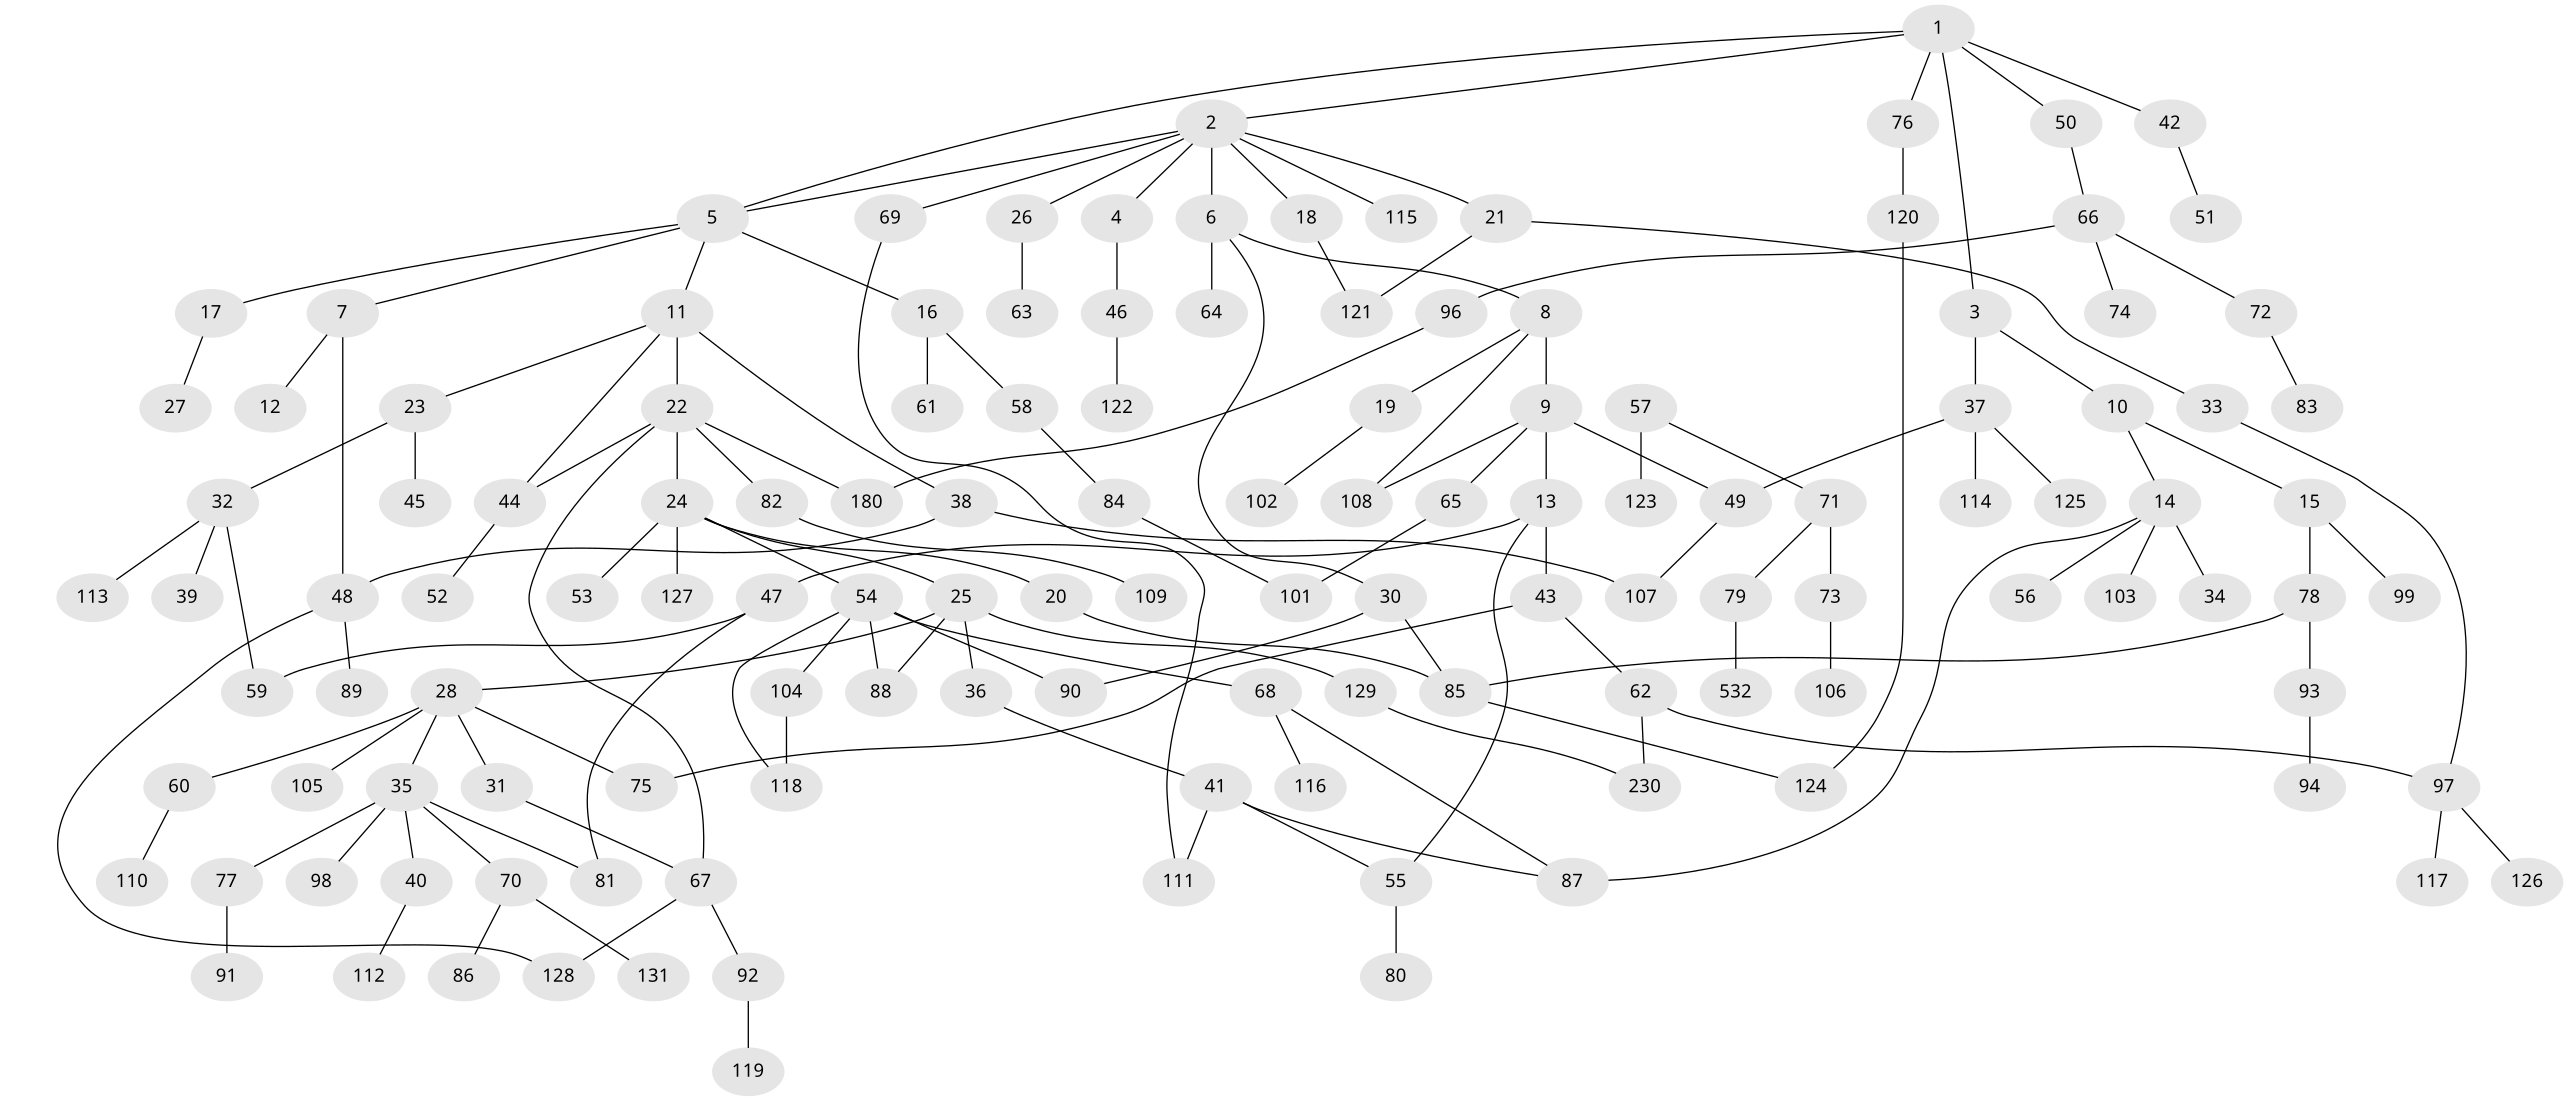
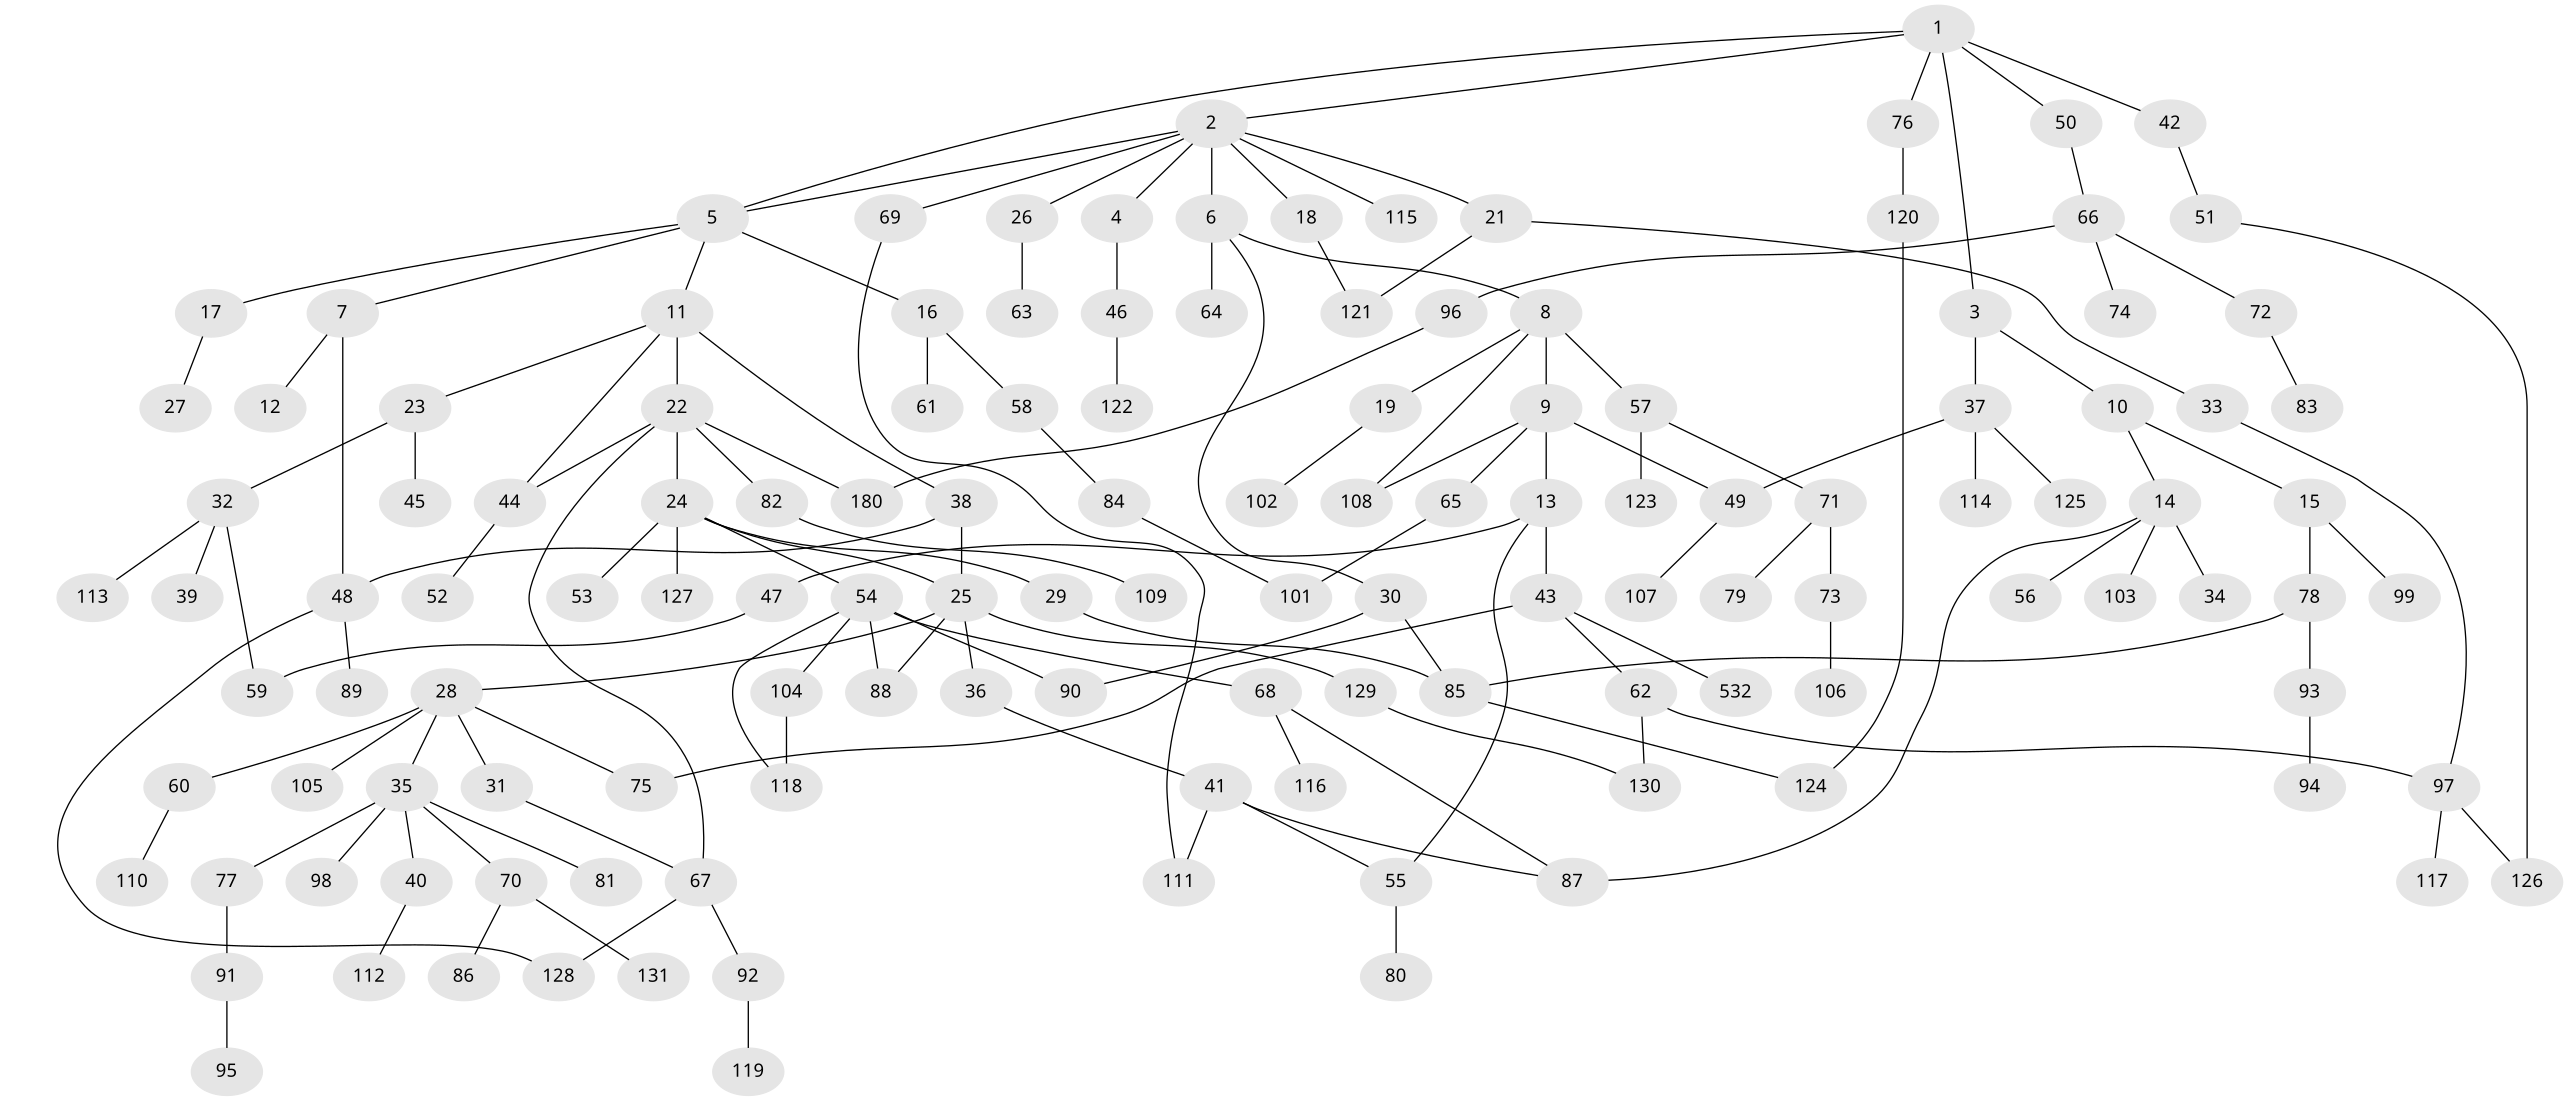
  graph {
    fontname="Noto Sans"
    node [color=gray90 fontname="Noto Sans" style=filled]
    edge [fontname="Noto Sans"]
    1
    2
    3
    5
    42
    50
    76
    4
    6
    18
    21
    26
    69
    115
    10
    37
    7
    11
    16
    17
    51
    66
    120
    46
    8
    30
    64
    121
    33
    63
    111
    14
    15
    49
    114
    125
    122
    12
    48
    22
    23
    38
    44
    58
    61
    27
    9
    19
    57
    108
    85
    90
    89
    128
    13
    65
    102
    71
    123
    43
    47
    55
    107
    101
    34
    56
    87
    103
    78
    99
    24
    67
    82
    n74 [label=180]
    32
    45
    52
    75
    62
    59
    81
    80
    93
    84
    97
    25
-   29 [label=20]
+   29
    53
    54
    127
    92
    109
    39
    113
    28
    36
    88
    129
    68
    104
    118
    31
    35
    60
    105
    41
-   130 [label=230]
+   130
    40
    70
    77
    98
    110
    124
    126
    117
    112
    86
    131
    91
    72
    74
    96
    116
    73
    79
    83
    119
    106
    n129 [label=532]
+   95
    94
    1 -- 2
    1 -- 3
    1 -- 5
    1 -- 42
    1 -- 50
    1 -- 76
    2 -- 5
    2 -- 4
    2 -- 6
    2 -- 18
    2 -- 21
    2 -- 26
    2 -- 69
    2 -- 115
    3 -- 10
    3 -- 37
    5 -- 7
    5 -- 11
    5 -- 16
    5 -- 17
    42 -- 51
    50 -- 66
    76 -- 120
    4 -- 46
    6 -- 8
    6 -- 30
    6 -- 64
    18 -- 121
    21 -- 121
    21 -- 33
    26 -- 63
    69 -- 111
    10 -- 14
    10 -- 15
    37 -- 49
    37 -- 114
    37 -- 125
    7 -- 12
    7 -- 48
    11 -- 22
    11 -- 23
    11 -- 38
    11 -- 44
    16 -- 58
    16 -- 61
    17 -- 27
+   51 -- 126
    66 -- 72
    66 -- 74
    66 -- 96
    120 -- 124
    46 -- 122
    8 -- 9
    8 -- 19
+   8 -- 57
    8 -- 108
    30 -- 85
    30 -- 90
    33 -- 97
    14 -- 34
    14 -- 56
    14 -- 87
    14 -- 103
    15 -- 78
    15 -- 99
    49 -- 107
    48 -- 89
    48 -- 128
    22 -- 44
    22 -- 24
    22 -- 67
    22 -- 82
    22 -- n74
    23 -- 32
    23 -- 45
    38 -- 48
-   38 -- 107
+   38 -- 25
    44 -- 52
    58 -- 84
    9 -- 49
    9 -- 108
    9 -- 13
    9 -- 65
    19 -- 102
    57 -- 71
    57 -- 123
    85 -- 124
    13 -- 43
    13 -- 47
    13 -- 55
    65 -- 101
    71 -- 73
    71 -- 79
    43 -- 75
    43 -- 62
    47 -- 59
-   47 -- 81
    55 -- 80
    78 -- 85
    78 -- 93
    24 -- 25
    24 -- 29
    24 -- 53
    24 -- 54
    24 -- 127
    67 -- 128
    67 -- 92
    82 -- 109
    32 -- 59
    32 -- 39
    32 -- 113
    62 -- 97
    62 -- 130
    93 -- 94
    84 -- 101
    97 -- 126
    97 -- 117
    25 -- 28
    25 -- 36
    25 -- 88
    25 -- 129
    29 -- 85
    54 -- 90
    54 -- 88
    54 -- 68
    54 -- 104
    54 -- 118
    92 -- 119
    28 -- 75
    28 -- 31
    28 -- 35
    28 -- 60
    28 -- 105
    36 -- 41
    129 -- 130
    68 -- 87
    68 -- 116
    104 -- 118
    31 -- 67
    35 -- 81
    35 -- 40
    35 -- 70
    35 -- 77
    35 -- 98
    60 -- 110
    41 -- 111
    41 -- 55
    41 -- 87
    40 -- 112
    70 -- 86
    70 -- 131
    77 -- 91
+   91 -- 95
    72 -- 83
    96 -- n74
    73 -- 106
-   79 -- n129
+   43 -- n129
  }
